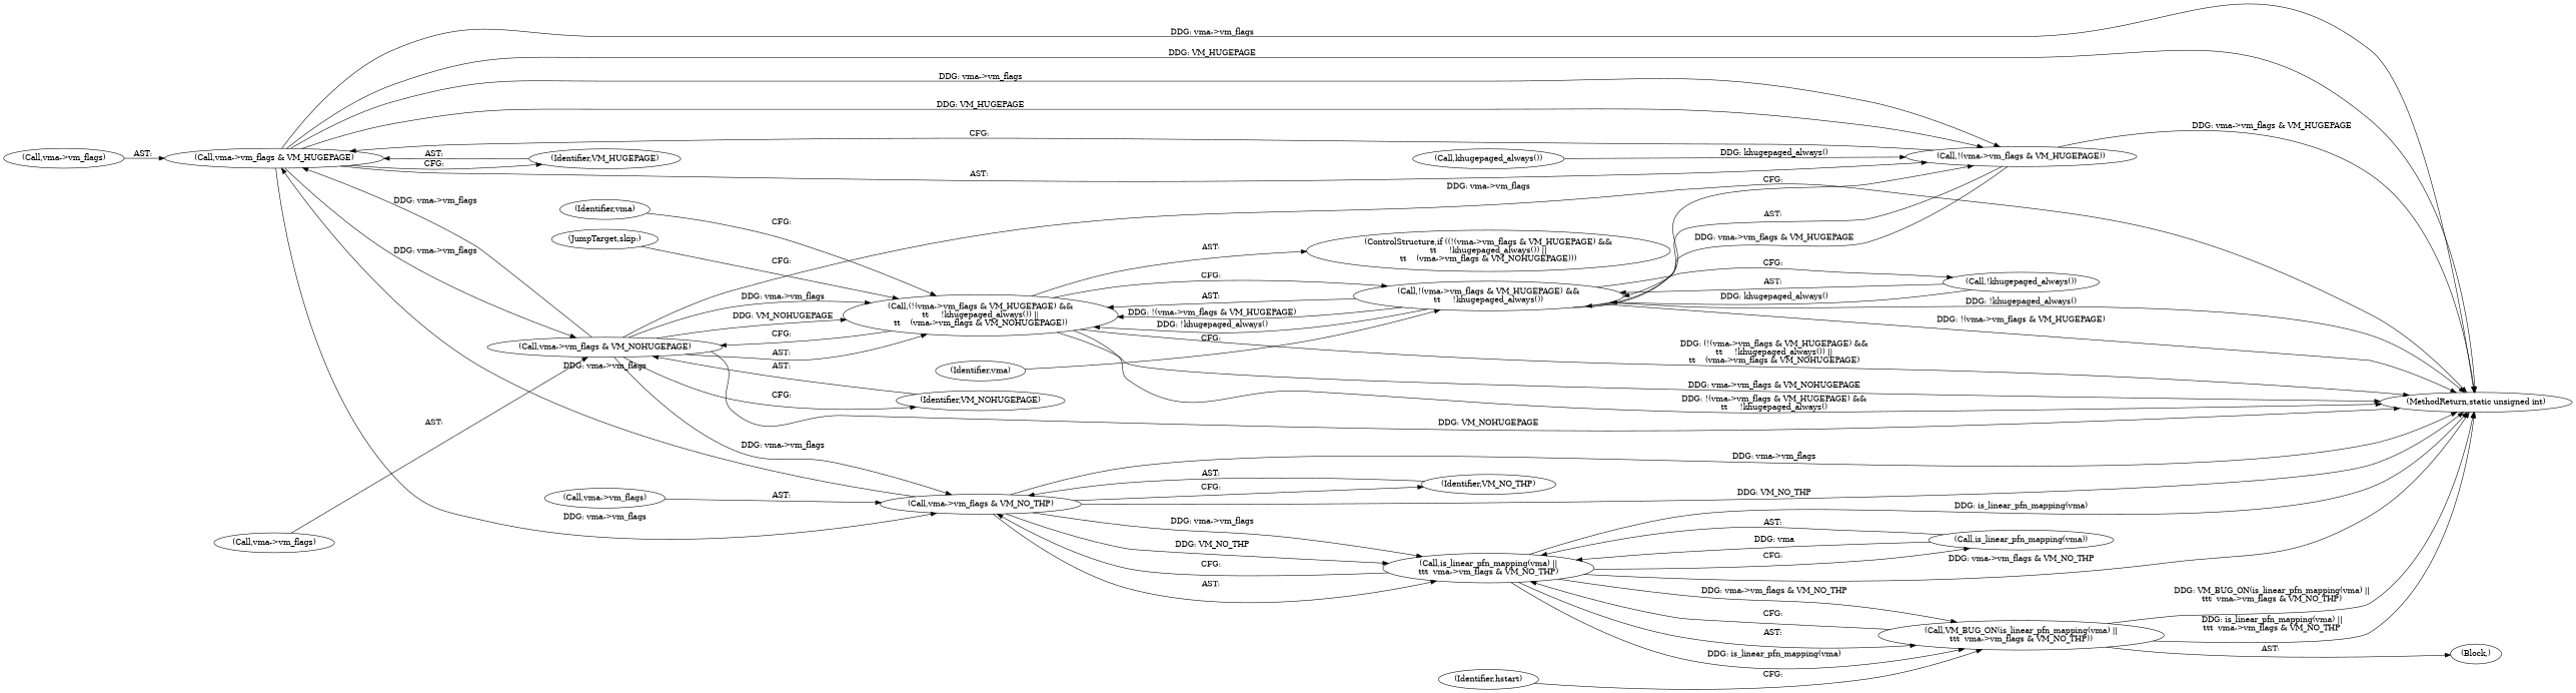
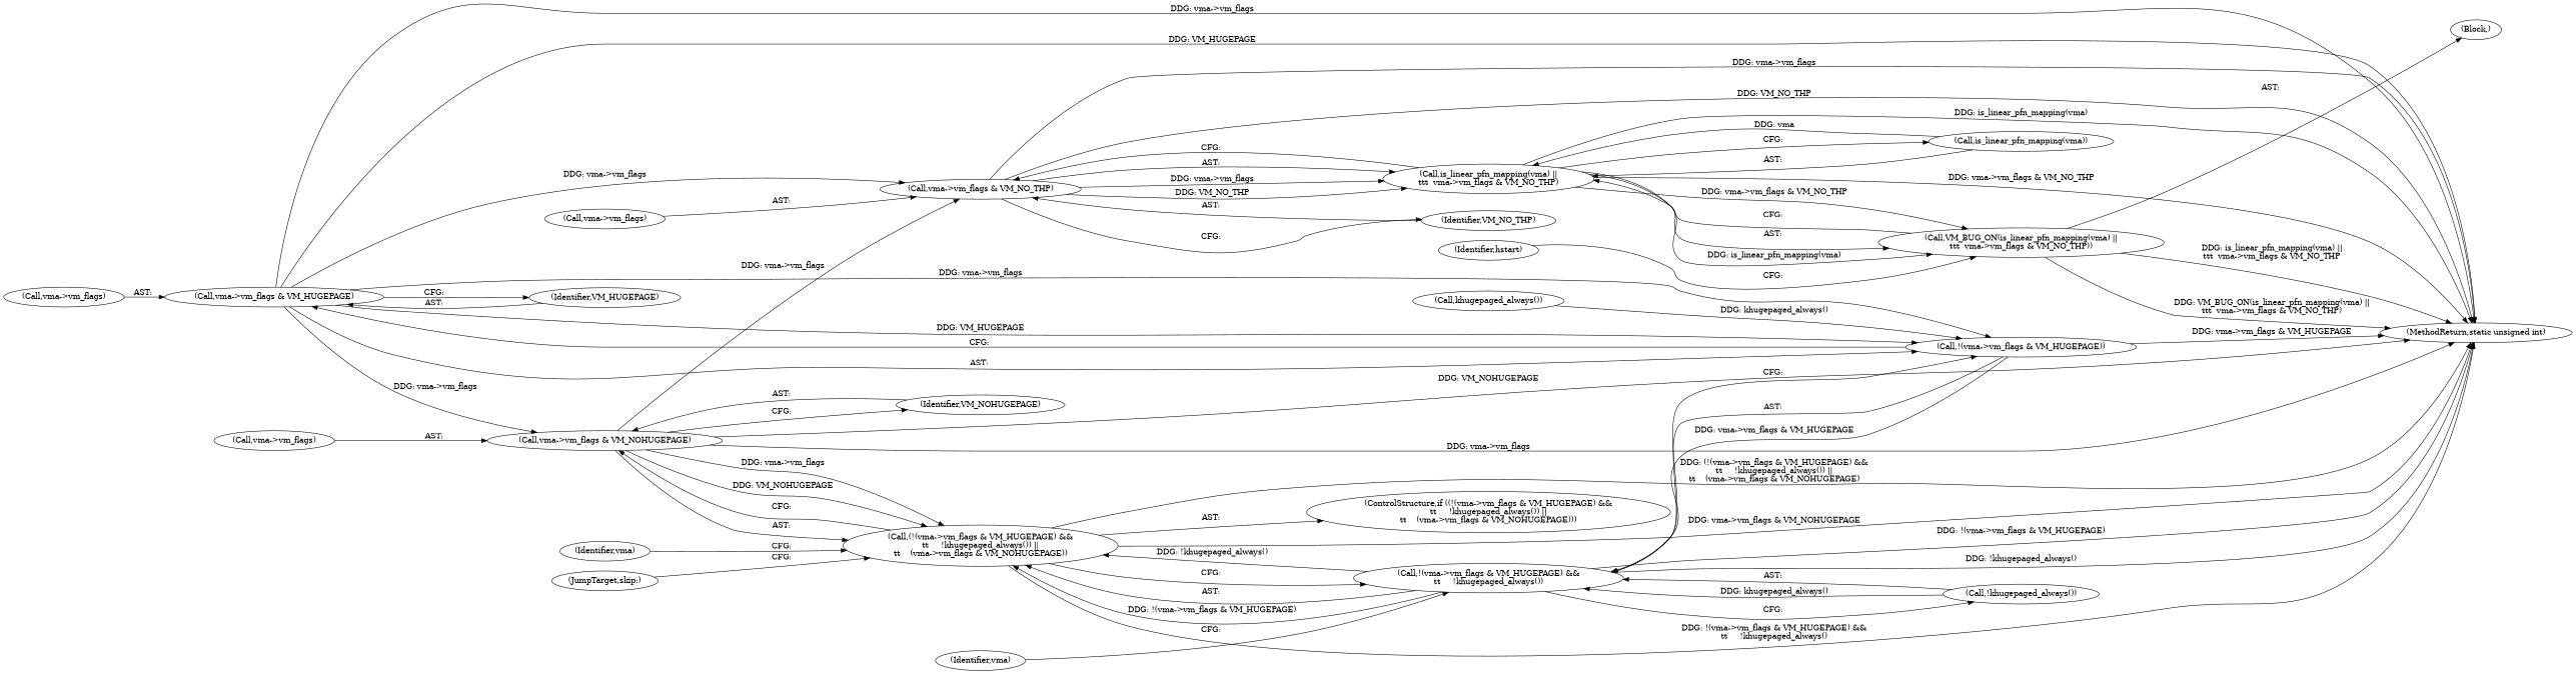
  digraph {
    rankdir=LR
    n1 [label="(Call,vma->vm_flags & VM_HUGEPAGE)"]
    n2 [label="(Call,vma->vm_flags & VM_NO_THP)"]
    n3 [label="(Call,vma->vm_flags & VM_NOHUGEPAGE)"]
    n4 [label="(Call,!(vma->vm_flags & VM_HUGEPAGE))"]
    n5 [label="(MethodReturn,static unsigned int)"]
    n6 [label="(Identifier,VM_HUGEPAGE)"]
    n7 [label="(Call,is_linear_pfn_mapping(vma) ||\n\t\t\t  vma->vm_flags & VM_NO_THP)"]
    n8 [label="(Identifier,VM_NO_THP)"]
    n9 [label="(Call,(!(vma->vm_flags & VM_HUGEPAGE) &&\n\t\t     !khugepaged_always()) ||\n\t\t    (vma->vm_flags & VM_NOHUGEPAGE))"]
    n10 [label="(Identifier,VM_NOHUGEPAGE)"]
    n11 [label="(Call,!(vma->vm_flags & VM_HUGEPAGE) &&\n\t\t     !khugepaged_always())"]
    n12 [label="(Call,VM_BUG_ON(is_linear_pfn_mapping(vma) ||\n\t\t\t  vma->vm_flags & VM_NO_THP))"]
    n13 [label="(Call,is_linear_pfn_mapping(vma))"]
    n14 [label="(ControlStructure,if ((!(vma->vm_flags & VM_HUGEPAGE) &&\n\t\t     !khugepaged_always()) ||\n\t\t    (vma->vm_flags & VM_NOHUGEPAGE)))"]
    n15 [label="(Call,!khugepaged_always())"]
    n16 [label="(Block,)"]
    n17 [label="(Call,vma->vm_flags)"]
    n18 [label="(Call,khugepaged_always())"]
    n19 [label="(Call,vma->vm_flags)"]
    n20 [label="(Identifier,hstart)"]
    n21 [label="(Call,vma->vm_flags)"]
    n22 [label="(Identifier,vma)"]
    n23 [label="(JumpTarget,skip:)"]
    n24 [label="(Identifier,vma)"]
    n1 -> n2 [label="DDG: vma->vm_flags"]
    n1 -> n3 [label="DDG: vma->vm_flags"]
    n1 -> n4 [label="AST: "]
    n1 -> n4 [label="DDG: vma->vm_flags"]
    n1 -> n4 [label="DDG: VM_HUGEPAGE"]
    n1 -> n5 [label="DDG: vma->vm_flags"]
    n1 -> n5 [label="DDG: VM_HUGEPAGE"]
    n1 -> n6 [label="CFG: "]
-   n2 -> n1 [label="DDG: vma->vm_flags"]
    n2 -> n5 [label="DDG: vma->vm_flags"]
    n2 -> n5 [label="DDG: VM_NO_THP"]
    n2 -> n7 [label="AST: "]
    n2 -> n7 [label="DDG: vma->vm_flags"]
    n2 -> n7 [label="DDG: VM_NO_THP"]
    n2 -> n8 [label="CFG: "]
-   n3 -> n1 [label="DDG: vma->vm_flags"]
    n3 -> n2 [label="DDG: vma->vm_flags"]
    n3 -> n5 [label="DDG: VM_NOHUGEPAGE"]
    n3 -> n5 [label="DDG: vma->vm_flags"]
    n3 -> n9 [label="AST: "]
    n3 -> n9 [label="DDG: vma->vm_flags"]
    n3 -> n9 [label="DDG: VM_NOHUGEPAGE"]
    n3 -> n10 [label="CFG: "]
    n4 -> n1 [label="CFG: "]
    n4 -> n5 [label="DDG: vma->vm_flags & VM_HUGEPAGE"]
    n4 -> n11 [label="AST: "]
    n4 -> n11 [label="DDG: vma->vm_flags & VM_HUGEPAGE"]
    n6 -> n1 [label="AST: "]
    n7 -> n2 [label="CFG: "]
    n7 -> n5 [label="DDG: is_linear_pfn_mapping(vma)"]
    n7 -> n5 [label="DDG: vma->vm_flags & VM_NO_THP"]
    n7 -> n12 [label="AST: "]
    n7 -> n12 [label="DDG: is_linear_pfn_mapping(vma)"]
    n7 -> n12 [label="DDG: vma->vm_flags & VM_NO_THP"]
    n7 -> n13 [label="CFG: "]
    n8 -> n2 [label="AST: "]
    n9 -> n3 [label="CFG: "]
    n9 -> n5 [label="DDG: vma->vm_flags & VM_NOHUGEPAGE"]
    n9 -> n5 [label="DDG: !(vma->vm_flags & VM_HUGEPAGE) &&\n\t\t     !khugepaged_always()"]
    n9 -> n5 [label="DDG: (!(vma->vm_flags & VM_HUGEPAGE) &&\n\t\t     !khugepaged_always()) ||\n\t\t    (vma->vm_flags & VM_NOHUGEPAGE)"]
    n9 -> n11 [label="CFG: "]
    n9 -> n14 [label="AST: "]
    n10 -> n3 [label="AST: "]
    n11 -> n4 [label="CFG: "]
    n11 -> n5 [label="DDG: !khugepaged_always()"]
    n11 -> n5 [label="DDG: !(vma->vm_flags & VM_HUGEPAGE)"]
    n11 -> n9 [label="AST: "]
    n11 -> n9 [label="DDG: !(vma->vm_flags & VM_HUGEPAGE)"]
    n11 -> n9 [label="DDG: !khugepaged_always()"]
    n11 -> n15 [label="CFG: "]
    n12 -> n5 [label="DDG: is_linear_pfn_mapping(vma) ||\n\t\t\t  vma->vm_flags & VM_NO_THP"]
    n12 -> n5 [label="DDG: VM_BUG_ON(is_linear_pfn_mapping(vma) ||\n\t\t\t  vma->vm_flags & VM_NO_THP)"]
    n12 -> n7 [label="CFG: "]
    n12 -> n16 [label="AST: "]
    n13 -> n7 [label="AST: "]
    n13 -> n7 [label="DDG: vma"]
    n15 -> n11 [label="AST: "]
    n15 -> n11 [label="DDG: khugepaged_always()"]
    n17 -> n1 [label="AST: "]
    n18 -> n4 [label="DDG: khugepaged_always()"]
    n19 -> n2 [label="AST: "]
    n20 -> n12 [label="CFG: "]
    n21 -> n3 [label="AST: "]
    n22 -> n9 [label="CFG: "]
    n23 -> n9 [label="CFG: "]
    n24 -> n11 [label="CFG: "]
  }
